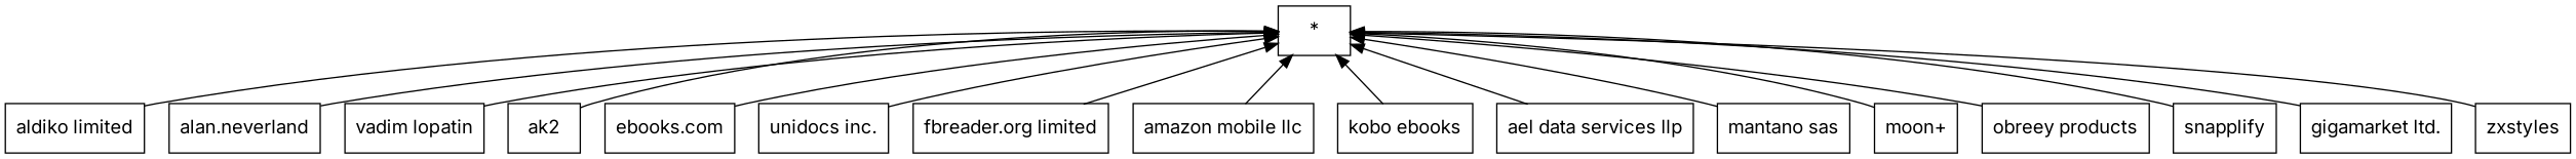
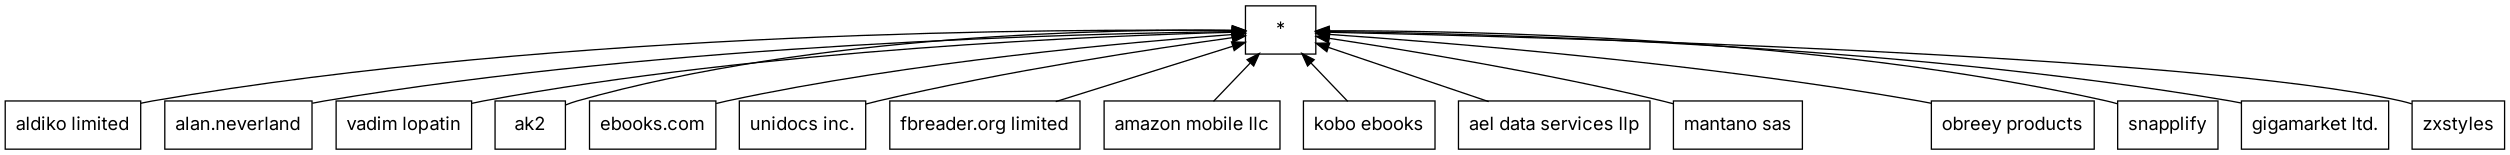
  digraph {
    fontname=Inter
    rankdir=BT
    node [fontname=Inter shape=record]
    edge [fontname=Inter]
    n1 [label="{aldiko limited}"]
    n2 [label="{*}"]
    n3 [label="{alan.neverland}"]
    n4 [label="{vadim lopatin}"]
    n5 [label="{ak2}"]
    n6 [label="{ebooks.com}"]
    n7 [label="{unidocs inc.}"]
    n8 [label="{fbreader.org limited}"]
    n9 [label="{amazon mobile llc}"]
    n10 [label="{kobo ebooks}"]
    n11 [label="{ael data services llp}"]
    n12 [label="{mantano sas}"]
-   n13 [label="{moon+}"]
    n14 [label="{obreey products}"]
    n15 [label="{snapplify}"]
    n16 [label="{gigamarket ltd.}"]
    n17 [label="{zxstyles}"]
    subgraph sub_1 {
      n1
      n2
      n3
      n4
      n5
      n6
      n7
      n8
      n9
      n10
      n11
      n12
-     n13
      n14
      n15
      n16
      n17
    }
    n1 -> n2
    n3 -> n2
    n4 -> n2
    n5 -> n2
    n6 -> n2
    n7 -> n2
    n8 -> n2
    n9 -> n2
    n10 -> n2
    n11 -> n2
    n12 -> n2
-   n13 -> n2
    n14 -> n2
    n15 -> n2
    n16 -> n2
    n17 -> n2
  }
